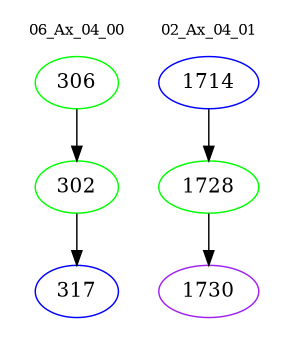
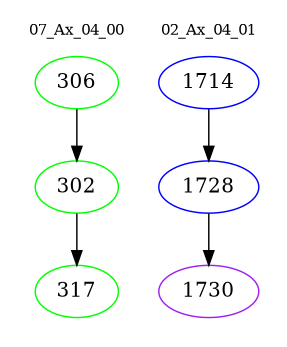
  digraph {
    node [color=blue]
    edge [color=black]
    n1 [color=green label=306]
    n2 [color=green label=302]
-   n3 [label=317]
+   n3 [color=green label=317]
    n4 [label=1714]
-   n5 [color=green label=1728]
+   n5 [label=1728]
    n6 [color=purple label=1730]
    subgraph cluster_1 {
      color=white
      fontsize=10
-     label="06_Ax_04_00"
+     label="07_Ax_04_00"
      n1
      n2
      n3
    }
    subgraph cluster_2 {
      color=white
      fontsize=10
      label="02_Ax_04_01"
      n4
      n5
      n6
    }
    n1 -> n2
    n2 -> n3
    n4 -> n5
    n5 -> n6
  }
